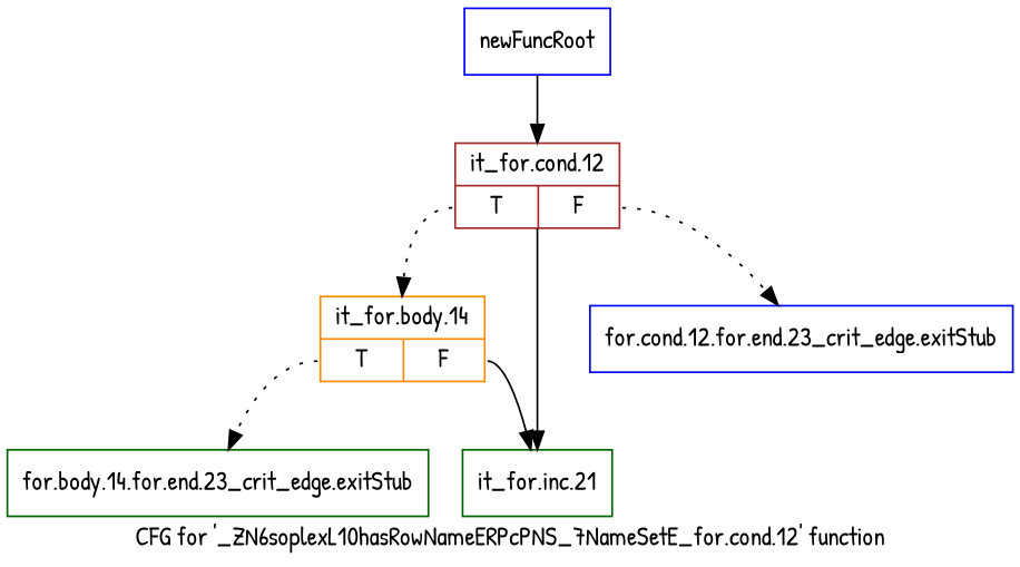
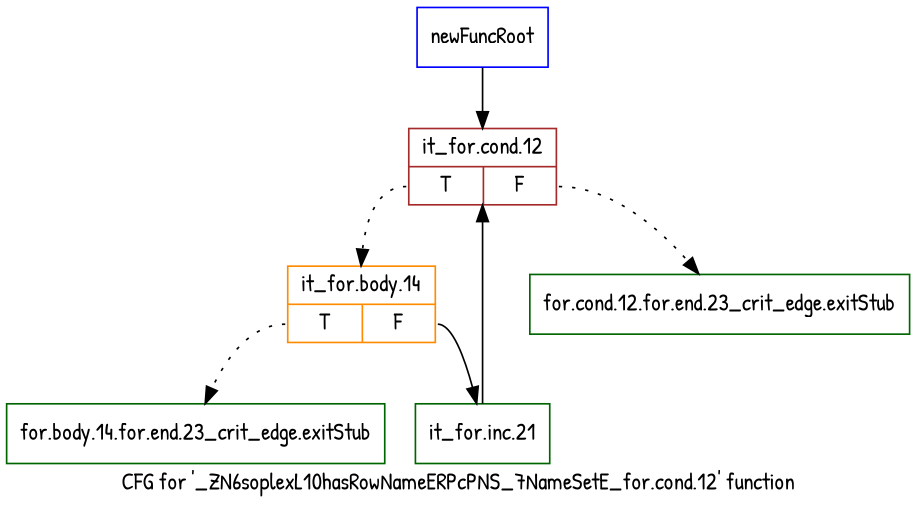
  digraph {
    fontname="Patrick Hand"
    label="CFG for '_ZN6soplexL10hasRowNameERPcPNS_7NameSetE_for.cond.12' function"
    node [color=blue fontname="Patrick Hand" shape=record]
    edge [fontname="Patrick Hand" style=solid]
    n1 [label="{newFuncRoot}"]
    n2 [color=brown label="{it_for.cond.12|{<s0>T|<s1>F}}"]
-   n3 [label="{for.cond.12.for.end.23_crit_edge.exitStub}"]
+   n3 [color=darkgreen label="{for.cond.12.for.end.23_crit_edge.exitStub}"]
    n4 [color=darkorange label="{it_for.body.14|{<s0>T|<s1>F}}"]
    n5 [color=darkgreen label="{for.body.14.for.end.23_crit_edge.exitStub}"]
    n6 [color=darkgreen label="{it_for.inc.21}"]
    n1 -> n2
    n2 -> n3 [style=dotted tailport=s1]
    n2 -> n4 [style=dotted tailport=s0]
    n4 -> n5 [style=dotted tailport=s0]
    n4 -> n6 [tailport=s1]
-   n2 -> n6
+   n6 -> n2
  }
